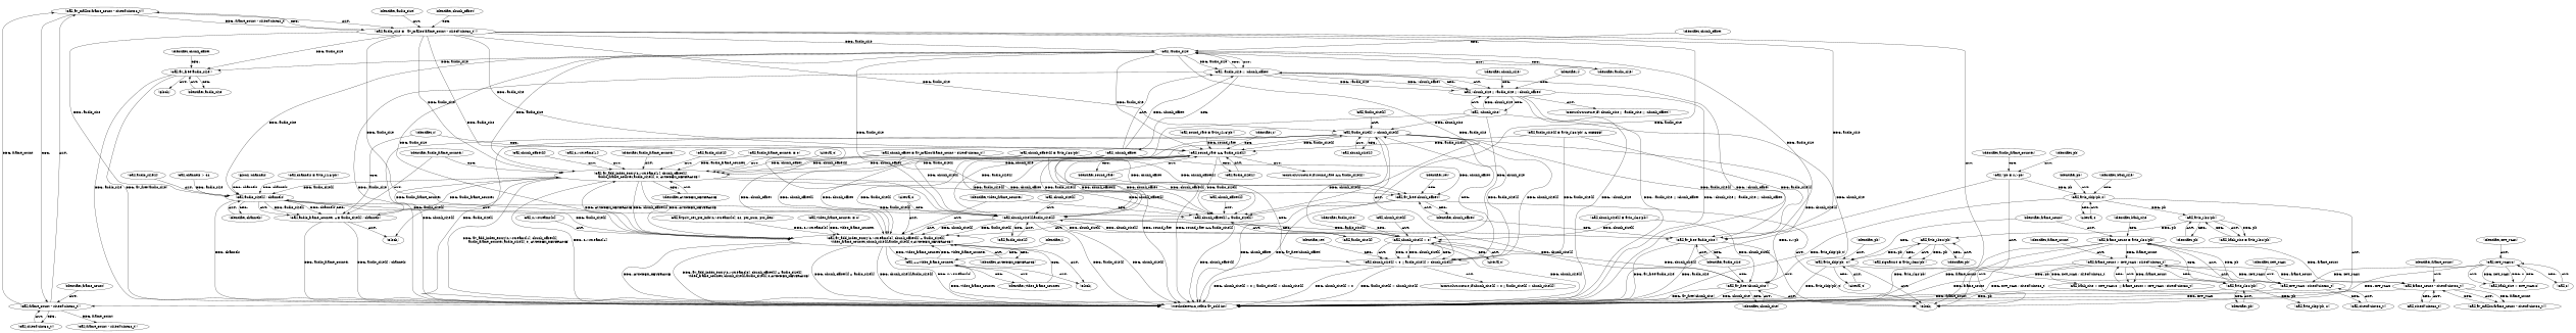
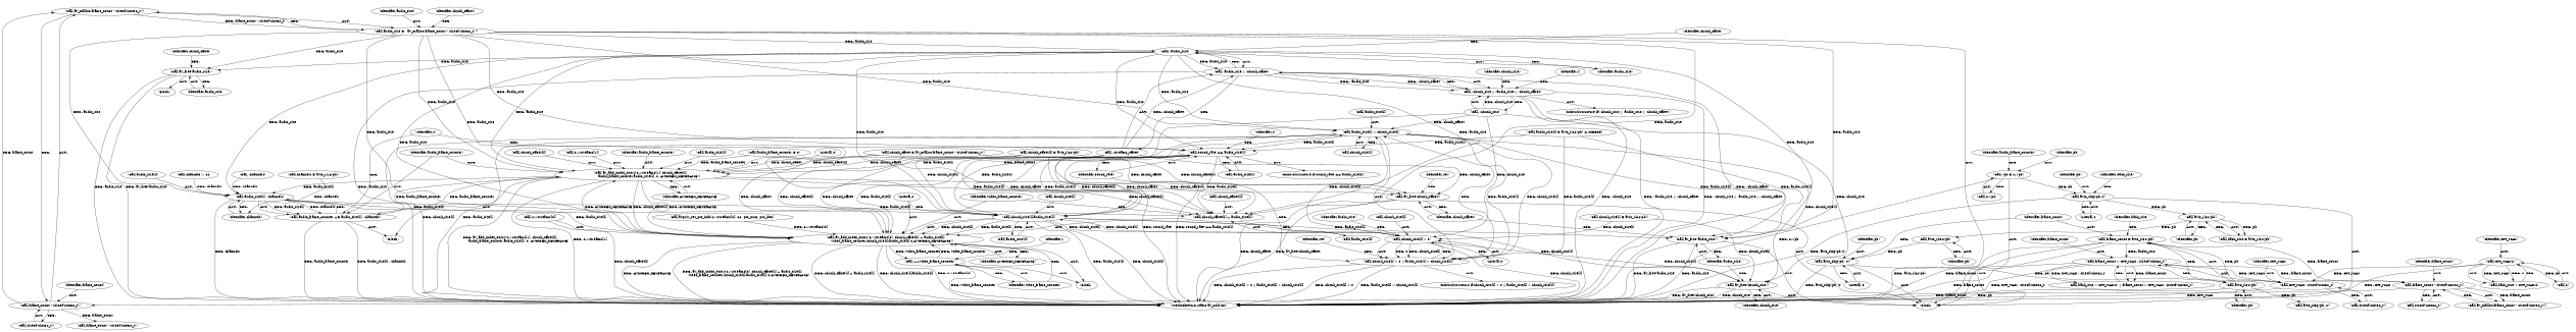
  digraph {
    n1 [label="(Call,av_malloc(frame_count * sizeof(uint32_t)))"]
    n2 [label="(Call,frame_count * sizeof(uint32_t))"]
    n3 [label="(Call,audio_size =   av_malloc(frame_count * sizeof(uint32_t)))"]
    n4 [label="(Call,sizeof(uint32_t))"]
    n5 [label="(Call,frame_count * sizeof(uint32_t))"]
    n6 [label="(Block,)"]
    n7 [label="(Call,!audio_size)"]
    n8 [label="(Call,av_free(audio_size))"]
    n9 [label="(Call,audio_size[i] > chunk_size[i])"]
    n10 [label="(Call,sound_rate && audio_size[i])"]
    n11 [label="(Call,av_add_index_entry(s->streams[1], chunk_offset[i],\n                audio_frame_counter,audio_size[i], 0, AVINDEX_KEYFRAME))"]
    n12 [label="(Call,audio_size[i] / channels)"]
    n13 [label="(Call,av_add_index_entry(s->streams[0], chunk_offset[i] + audio_size[i],\n            video_frame_counter,chunk_size[i]-audio_size[i],0,AVINDEX_KEYFRAME))"]
    n14 [label="(Call,chunk_offset[i] + audio_size[i])"]
    n15 [label="(Call,chunk_size[i]-audio_size[i])"]
    n16 [label="(Call,av_free(audio_size))"]
    n17 [label="(Call,frame_count * sizeof(uint32_t))"]
    n18 [label="(Call,av_malloc(frame_count * sizeof(uint32_t)))"]
    n19 [label="(Call,sizeof(uint32_t))"]
    n20 [label="(Call,frame_count > INT_MAX / sizeof(uint32_t))"]
    n21 [label="(Call,INT_MAX / sizeof(uint32_t))"]
    n22 [label="(Call,back_size > INT_MAX/2  || frame_count > INT_MAX / sizeof(uint32_t))"]
    n23 [label="(MethodReturn,static av_cold int)"]
    n24 [label="(Call,sizeof(uint32_t))"]
    n25 [label="(Call,frame_count = avio_rl32(pb))"]
    n26 [label="(Call,avio_rl32(pb))"]
    n27 [label="(Call,avio_skip(pb, 2))"]
    n28 [label="(Identifier,pb)"]
    n29 [label="(Call,avio_skip(pb, 4))"]
    n30 [label="(Literal,4)"]
    n31 [label="(Call,avio_rb32(pb))"]
-   n32 [label="(Call,signature = avio_rb32(pb))"]
    n33 [label="(Identifier,pb)"]
    n34 [label="(Call,avio_rl32(pb))"]
    n35 [label="(Call,back_size = avio_rl32(pb))"]
    n36 [label="(Identifier,pb)"]
    n37 [label="(Call,avio_skip(pb,4))"]
    n38 [label="(Literal,4)"]
    n39 [label="(Call,*pb = s->pb)"]
+   n40 [label="(Call,s->pb)"]
    n41 [label="(Call,INT_MAX/2)"]
    n42 [label="(Call,back_size > INT_MAX/2)"]
    n43 [label="(Call,2)"]
    n44 [label="(Call,!audio_size || !chunk_offset)"]
    n45 [label="(Identifier,audio_size)"]
    n46 [label="(Block,)"]
    n47 [label="(Identifier,audio_size)"]
    n48 [label="(Call,chunk_size[i] < 0 || audio_size[i] > chunk_size[i])"]
    n49 [label="(Call,av_free(chunk_size))"]
    n50 [label="(Call,chunk_size[i])"]
    n51 [label="(Identifier,sound_rate)"]
    n52 [label="(Call,audio_size[i])"]
    n53 [label="(ControlStructure,if(sound_rate && audio_size[i]))"]
    n54 [label="(Call,audio_frame_counter += audio_size[i] / channels)"]
    n55 [label="(Call,av_free(chunk_offset))"]
    n56 [label="(Block,)"]
    n57 [label="(Identifier,AVINDEX_KEYFRAME)"]
    n58 [label="(Identifier,channels)"]
    n59 [label="(Call,++video_frame_counter)"]
    n60 [label="(Block,)"]
    n61 [label="(Identifier,AVINDEX_KEYFRAME)"]
    n62 [label="(Call,audio_size[i])"]
    n63 [label="(Call,chunk_size[i] < 0)"]
    n64 [label="(Call,audio_size[i])"]
    n65 [label="(Identifier,audio_size)"]
    n66 [label="(Call,!chunk_size || !audio_size || !chunk_offset)"]
-   n67 [label="(Call,!chunk_offset)"]
+   n67 [label="(Call,!streams_offset)"]
    n68 [label="(ControlStructure,if(!chunk_size || !audio_size || !chunk_offset))"]
    n69 [label="(Call,!chunk_size)"]
    n70 [label="(ControlStructure,if(chunk_size[i] < 0 || audio_size[i] > chunk_size[i]))"]
    n71 [label="(Identifier,chunk_size)"]
    n72 [label="(Literal,0)"]
    n73 [label="(Identifier,chunk_offset)"]
    n74 [label="(Identifier,video_frame_counter)"]
    n75 [label="(Identifier,frame_count)"]
    n76 [label="(Call,chunk_size[i])"]
-   n77 [label="(Call,sound_rate = avio_rl16(pb))"]
    n78 [label="(Identifier,ret)"]
-   n79 [label="(Block,!channels)"]
+   n79 [label="(Call,!channels)"]
    n80 [label="(Identifier,INT_MAX)"]
    n81 [label="(Call,audio_size[i] = avio_rl32(pb) & 0xFFFF)"]
    n82 [label="(Identifier,i)"]
    n83 [label="(Call,channels = avio_rl16(pb))"]
    n84 [label="(Call,audio_size[i])"]
    n85 [label="(Identifier,chunk_offset)"]
    n86 [label="(Identifier,video_frame_counter)"]
    n87 [label="(Identifier,back_size)"]
    n88 [label="(Call,audio_size[i])"]
    n89 [label="(Identifier,frame_count)"]
    n90 [label="(Call,chunk_size[i] = avio_rl32(pb))"]
    n91 [label="(Identifier,frame_count)"]
    n92 [label="(Identifier,s)"]
    n93 [label="(Call,channels > 42)"]
    n94 [label="(Call,chunk_offset[i])"]
    n95 [label="(Identifier,audio_size)"]
    n96 [label="(Identifier,frame_count)"]
    n97 [label="(Call,audio_size[i])"]
    n98 [label="(Call,audio_frame_counter = 0)"]
    n99 [label="(Call,avpriv_set_pts_info(s->streams[0], 32, pts_num, pts_den))"]
    n100 [label="(Identifier,INT_MAX)"]
    n101 [label="(Identifier,ret)"]
    n102 [label="(Identifier,back_size)"]
    n103 [label="(Identifier,pb)"]
    n104 [label="(Literal,0)"]
    n105 [label="(Identifier,audio_frame_counter)"]
    n106 [label="(Call,chunk_offset[i] = avio_rl32(pb))"]
    n107 [label="(Identifier,audio_size)"]
    n108 [label="(Identifier,chunk_offset)"]
    n109 [label="(Call,chunk_size[i])"]
    n110 [label="(Identifier,s)"]
    n111 [label="(Identifier,pb)"]
    n112 [label="(Call,s->streams[0])"]
    n113 [label="(Call,chunk_offset[i])"]
    n114 [label="(Literal,0)"]
-   n115 [label="(Call,video_frame_counter = 0)"]
    n116 [label="(Call,s->streams[1])"]
    n117 [label="(Identifier,pb)"]
    n118 [label="(Call,chunk_offset = av_malloc(frame_count * sizeof(uint32_t)))"]
    n119 [label="(Identifier,chunk_size)"]
    n120 [label="(Identifier,i)"]
    n121 [label="(Identifier,chunk_offset)"]
    n122 [label="(Identifier,audio_frame_counter)"]
    n123 [label="(Identifier,audio_frame_counter)"]
    n1 -> n2 [label="CFG: "]
    n1 -> n3 [label="AST: "]
    n1 -> n3 [label="DDG: frame_count * sizeof(uint32_t)"]
    n2 -> n1 [label="AST: "]
    n2 -> n1 [label="DDG: frame_count"]
    n2 -> n4 [label="CFG: "]
    n2 -> n5 [label="DDG: frame_count"]
    n3 -> n1 [label="CFG: "]
    n3 -> n6 [label="AST: "]
    n3 -> n7 [label="DDG: audio_size"]
    n3 -> n8 [label="DDG: audio_size"]
    n3 -> n9 [label="DDG: audio_size"]
    n3 -> n10 [label="DDG: audio_size"]
    n3 -> n11 [label="DDG: audio_size"]
    n3 -> n12 [label="DDG: audio_size"]
    n3 -> n13 [label="DDG: audio_size"]
    n3 -> n14 [label="DDG: audio_size"]
    n3 -> n15 [label="DDG: audio_size"]
    n3 -> n16 [label="DDG: audio_size"]
    n4 -> n2 [label="AST: "]
    n7 -> n8 [label="DDG: audio_size"]
+   n7 -> n9 [label="DDG: audio_size"]
    n7 -> n10 [label="DDG: audio_size"]
    n7 -> n11 [label="DDG: audio_size"]
    n7 -> n12 [label="DDG: audio_size"]
    n7 -> n13 [label="DDG: audio_size"]
    n7 -> n14 [label="DDG: audio_size"]
    n7 -> n15 [label="DDG: audio_size"]
    n7 -> n16 [label="DDG: audio_size"]
    n7 -> n44 [label="AST: "]
    n7 -> n44 [label="DDG: audio_size"]
    n7 -> n45 [label="CFG: "]
    n8 -> n23 [label="DDG: av_free(audio_size)"]
    n8 -> n23 [label="DDG: audio_size"]
    n8 -> n46 [label="AST: "]
    n8 -> n47 [label="CFG: "]
    n9 -> n10 [label="DDG: audio_size[i]"]
    n9 -> n15 [label="DDG: chunk_size[i]"]
    n9 -> n16 [label="DDG: audio_size[i]"]
    n9 -> n23 [label="DDG: chunk_size[i]"]
    n9 -> n23 [label="DDG: audio_size[i]"]
    n9 -> n48 [label="AST: "]
    n9 -> n48 [label="DDG: audio_size[i]"]
    n9 -> n48 [label="DDG: chunk_size[i]"]
    n9 -> n49 [label="DDG: chunk_size[i]"]
    n9 -> n50 [label="CFG: "]
    n10 -> n11 [label="DDG: audio_size[i]"]
    n10 -> n13 [label="DDG: audio_size[i]"]
    n10 -> n14 [label="DDG: audio_size[i]"]
    n10 -> n15 [label="DDG: audio_size[i]"]
    n10 -> n23 [label="DDG: sound_rate"]
    n10 -> n23 [label="DDG: sound_rate && audio_size[i]"]
    n10 -> n51 [label="CFG: "]
    n10 -> n52 [label="CFG: "]
    n10 -> n53 [label="AST: "]
    n11 -> n12 [label="DDG: audio_size[i]"]
    n11 -> n13 [label="DDG: chunk_offset[i]"]
    n11 -> n13 [label="DDG: AVINDEX_KEYFRAME"]
    n11 -> n14 [label="DDG: chunk_offset[i]"]
    n11 -> n23 [label="DDG: av_add_index_entry(s->streams[1], chunk_offset[i],\n                audio_frame_counter,audio_size[i], 0, AVINDEX_KEYFRAME)"]
    n11 -> n23 [label="DDG: s->streams[1]"]
    n11 -> n54 [label="DDG: audio_frame_counter"]
    n11 -> n55 [label="DDG: chunk_offset[i]"]
    n11 -> n56 [label="AST: "]
    n11 -> n57 [label="CFG: "]
    n12 -> n13 [label="DDG: audio_size[i]"]
    n12 -> n14 [label="DDG: audio_size[i]"]
    n12 -> n15 [label="DDG: audio_size[i]"]
    n12 -> n23 [label="DDG: channels"]
    n12 -> n54 [label="AST: "]
    n12 -> n54 [label="DDG: audio_size[i]"]
    n12 -> n54 [label="DDG: channels"]
    n12 -> n58 [label="CFG: "]
    n13 -> n11 [label="DDG: AVINDEX_KEYFRAME"]
    n13 -> n23 [label="DDG: AVINDEX_KEYFRAME"]
    n13 -> n23 [label="DDG: av_add_index_entry(s->streams[0], chunk_offset[i] + audio_size[i],\n            video_frame_counter,chunk_size[i]-audio_size[i],0,AVINDEX_KEYFRAME)"]
    n13 -> n23 [label="DDG: chunk_offset[i] + audio_size[i]"]
    n13 -> n23 [label="DDG: chunk_size[i]-audio_size[i]"]
    n13 -> n23 [label="DDG: s->streams[0]"]
    n13 -> n59 [label="DDG: video_frame_counter"]
    n13 -> n60 [label="AST: "]
    n13 -> n61 [label="CFG: "]
    n14 -> n13 [label="AST: "]
-   n14 -> n23 [label="DDG: chunk_offset[i]"]
+   n112 -> n23 [label="DDG: chunk_offset[i]"]
    n14 -> n62 [label="CFG: "]
    n15 -> n9 [label="DDG: audio_size[i]"]
    n15 -> n10 [label="DDG: audio_size[i]"]
    n15 -> n13 [label="AST: "]
    n15 -> n13 [label="DDG: chunk_size[i]"]
    n15 -> n13 [label="DDG: audio_size[i]"]
    n15 -> n16 [label="DDG: audio_size[i]"]
    n15 -> n23 [label="DDG: audio_size[i]"]
    n15 -> n23 [label="DDG: chunk_size[i]"]
    n15 -> n49 [label="DDG: chunk_size[i]"]
    n15 -> n63 [label="DDG: chunk_size[i]"]
    n15 -> n64 [label="CFG: "]
    n16 -> n6 [label="AST: "]
    n16 -> n23 [label="DDG: av_free(audio_size)"]
    n16 -> n23 [label="DDG: audio_size"]
    n16 -> n65 [label="CFG: "]
    n17 -> n2 [label="DDG: frame_count"]
    n17 -> n18 [label="AST: "]
    n17 -> n18 [label="DDG: frame_count"]
    n17 -> n19 [label="CFG: "]
    n18 -> n17 [label="CFG: "]
    n19 -> n17 [label="AST: "]
    n20 -> n17 [label="DDG: frame_count"]
    n20 -> n21 [label="CFG: "]
    n20 -> n22 [label="AST: "]
    n20 -> n22 [label="DDG: frame_count"]
    n20 -> n22 [label="DDG: INT_MAX / sizeof(uint32_t)"]
    n20 -> n23 [label="DDG: frame_count"]
    n20 -> n23 [label="DDG: INT_MAX / sizeof(uint32_t)"]
    n21 -> n20 [label="AST: "]
    n21 -> n20 [label="DDG: INT_MAX"]
    n21 -> n23 [label="DDG: INT_MAX"]
    n21 -> n24 [label="CFG: "]
    n22 -> n20 [label="CFG: "]
    n24 -> n21 [label="AST: "]
    n25 -> n6 [label="AST: "]
    n25 -> n17 [label="DDG: frame_count"]
-   n25 -> n20 [label="DDG: frame_count"]
+   n25 -> n20 [label="DDG: audio_size"]
    n25 -> n23 [label="DDG: avio_rl32(pb)"]
    n25 -> n23 [label="DDG: frame_count"]
    n25 -> n26 [label="CFG: "]
    n26 -> n23 [label="DDG: pb"]
    n26 -> n25 [label="AST: "]
    n26 -> n25 [label="DDG: pb"]
    n26 -> n27 [label="DDG: pb"]
    n26 -> n28 [label="CFG: "]
    n28 -> n26 [label="AST: "]
    n29 -> n6 [label="AST: "]
    n29 -> n23 [label="DDG: avio_skip(pb, 4)"]
    n29 -> n26 [label="DDG: pb"]
    n29 -> n30 [label="CFG: "]
    n30 -> n29 [label="AST: "]
    n31 -> n29 [label="DDG: pb"]
-   n31 -> n32 [label="AST: "]
-   n31 -> n32 [label="DDG: pb"]
    n31 -> n33 [label="CFG: "]
-   n32 -> n31 [label="CFG: "]
    n33 -> n31 [label="AST: "]
    n34 -> n31 [label="DDG: pb"]
    n34 -> n35 [label="AST: "]
    n34 -> n35 [label="DDG: pb"]
    n34 -> n36 [label="CFG: "]
    n35 -> n34 [label="CFG: "]
    n36 -> n34 [label="AST: "]
    n37 -> n6 [label="AST: "]
    n37 -> n23 [label="DDG: avio_skip(pb,4)"]
    n37 -> n34 [label="DDG: pb"]
    n37 -> n38 [label="CFG: "]
    n38 -> n37 [label="AST: "]
    n39 -> n6 [label="AST: "]
    n39 -> n23 [label="DDG: s->pb"]
    n39 -> n37 [label="DDG: pb"]
+   n39 -> n40 [label="CFG: "]
+   n40 -> n39 [label="AST: "]
    n41 -> n21 [label="DDG: INT_MAX"]
    n41 -> n23 [label="DDG: INT_MAX"]
    n41 -> n42 [label="AST: "]
    n41 -> n42 [label="DDG: INT_MAX"]
    n41 -> n42 [label="DDG: 2"]
-   n41 -> n43 [label="CFG: "]
+   n41 -> n43 [label="DDG: pb"]
    n42 -> n41 [label="CFG: "]
    n43 -> n41 [label="AST: "]
    n44 -> n7 [label="CFG: "]
    n44 -> n23 [label="DDG: !chunk_offset"]
    n44 -> n23 [label="DDG: !audio_size"]
    n44 -> n66 [label="AST: "]
    n44 -> n66 [label="DDG: !audio_size"]
    n44 -> n66 [label="DDG: !chunk_offset"]
    n44 -> n67 [label="CFG: "]
    n45 -> n7 [label="AST: "]
    n47 -> n8 [label="AST: "]
    n48 -> n9 [label="CFG: "]
    n48 -> n23 [label="DDG: chunk_size[i] < 0"]
    n48 -> n23 [label="DDG: audio_size[i] > chunk_size[i]"]
    n48 -> n23 [label="DDG: chunk_size[i] < 0 || audio_size[i] > chunk_size[i]"]
    n48 -> n63 [label="CFG: "]
    n48 -> n70 [label="AST: "]
    n49 -> n6 [label="AST: "]
    n49 -> n23 [label="DDG: av_free(chunk_size)"]
    n49 -> n23 [label="DDG: chunk_size"]
    n49 -> n71 [label="CFG: "]
    n50 -> n9 [label="AST: "]
    n51 -> n10 [label="AST: "]
    n51 -> n48 [label="CFG: "]
    n52 -> n10 [label="AST: "]
    n54 -> n11 [label="DDG: audio_frame_counter"]
    n54 -> n12 [label="CFG: "]
    n54 -> n23 [label="DDG: audio_frame_counter"]
    n54 -> n23 [label="DDG: audio_size[i] / channels"]
    n54 -> n56 [label="AST: "]
    n55 -> n6 [label="AST: "]
    n55 -> n23 [label="DDG: chunk_offset"]
    n55 -> n23 [label="DDG: av_free(chunk_offset)"]
    n55 -> n73 [label="CFG: "]
    n57 -> n11 [label="AST: "]
    n58 -> n12 [label="AST: "]
    n59 -> n13 [label="DDG: video_frame_counter"]
    n59 -> n23 [label="DDG: video_frame_counter"]
    n59 -> n60 [label="AST: "]
    n59 -> n74 [label="CFG: "]
    n61 -> n13 [label="AST: "]
    n62 -> n14 [label="AST: "]
    n63 -> n9 [label="DDG: chunk_size[i]"]
    n63 -> n15 [label="DDG: chunk_size[i]"]
    n63 -> n23 [label="DDG: chunk_size[i]"]
    n63 -> n48 [label="AST: "]
    n63 -> n48 [label="DDG: chunk_size[i]"]
    n63 -> n48 [label="DDG: 0"]
    n63 -> n49 [label="DDG: chunk_size[i]"]
    n63 -> n72 [label="CFG: "]
    n64 -> n15 [label="AST: "]
    n65 -> n16 [label="AST: "]
    n65 -> n49 [label="CFG: "]
    n66 -> n23 [label="DDG: !chunk_size"]
    n66 -> n23 [label="DDG: !audio_size || !chunk_offset"]
    n66 -> n23 [label="DDG: !chunk_size || !audio_size || !chunk_offset"]
    n66 -> n44 [label="CFG: "]
    n66 -> n68 [label="AST: "]
    n66 -> n69 [label="CFG: "]
    n67 -> n11 [label="DDG: chunk_offset"]
    n67 -> n13 [label="DDG: chunk_offset"]
    n67 -> n14 [label="DDG: chunk_offset"]
    n67 -> n44 [label="AST: "]
    n67 -> n44 [label="DDG: chunk_offset"]
    n67 -> n55 [label="DDG: chunk_offset"]
-   n69 -> n9 [label="DDG: chunk_size"]
-   n69 -> n15 [label="DDG: chunk_size"]
+   n69 -> n9 [label="DDG: chunk_offset"]
+   n69 -> n15 [label="DDG: frame_count"]
    n69 -> n49 [label="DDG: chunk_size"]
    n69 -> n63 [label="DDG: chunk_size"]
    n69 -> n66 [label="AST: "]
    n69 -> n66 [label="DDG: chunk_size"]
    n71 -> n49 [label="AST: "]
    n72 -> n63 [label="AST: "]
    n73 -> n16 [label="CFG: "]
    n73 -> n55 [label="AST: "]
    n74 -> n13 [label="CFG: "]
    n74 -> n59 [label="AST: "]
    n75 -> n17 [label="AST: "]
    n76 -> n15 [label="AST: "]
-   n77 -> n10 [label="DDG: sound_rate"]
    n78 -> n55 [label="CFG: "]
    n79 -> n12 [label="DDG: channels"]
    n80 -> n21 [label="AST: "]
    n81 -> n10 [label="DDG: audio_size[i]"]
    n81 -> n16 [label="DDG: audio_size[i]"]
    n81 -> n48 [label="DDG: audio_size[i]"]
    n82 -> n59 [label="CFG: "]
-   n83 -> n12 [label="DDG: channels"]
+   n83 -> n58 [label="DDG: channels"]
    n84 -> n12 [label="AST: "]
    n85 -> n7 [label="CFG: "]
    n86 -> n13 [label="AST: "]
    n86 -> n14 [label="CFG: "]
    n87 -> n25 [label="CFG: "]
    n88 -> n9 [label="AST: "]
    n89 -> n2 [label="AST: "]
    n90 -> n49 [label="DDG: chunk_size[i]"]
    n90 -> n63 [label="DDG: chunk_size[i]"]
    n91 -> n25 [label="AST: "]
    n91 -> n29 [label="CFG: "]
    n92 -> n10 [label="CFG: "]
-   n93 -> n12 [label="DDG: audio_size"]
+   n93 -> n12 [label="DDG: channels"]
    n94 -> n14 [label="AST: "]
    n95 -> n3 [label="AST: "]
    n96 -> n20 [label="AST: "]
    n97 -> n11 [label="AST: "]
    n98 -> n11 [label="DDG: audio_frame_counter"]
    n99 -> n13 [label="DDG: s->streams[0]"]
    n100 -> n41 [label="AST: "]
    n101 -> n48 [label="CFG: "]
    n102 -> n37 [label="CFG: "]
    n103 -> n29 [label="AST: "]
    n104 -> n11 [label="AST: "]
    n105 -> n39 [label="CFG: "]
    n106 -> n11 [label="DDG: chunk_offset[i]"]
    n106 -> n13 [label="DDG: chunk_offset[i]"]
    n106 -> n14 [label="DDG: chunk_offset[i]"]
    n106 -> n55 [label="DDG: chunk_offset[i]"]
    n107 -> n63 [label="CFG: "]
    n108 -> n8 [label="CFG: "]
    n109 -> n63 [label="AST: "]
    n110 -> n10 [label="CFG: "]
    n110 -> n54 [label="CFG: "]
    n111 -> n39 [label="AST: "]
    n112 -> n13 [label="AST: "]
    n113 -> n11 [label="AST: "]
    n114 -> n13 [label="AST: "]
    n114 -> n15 [label="CFG: "]
-   n115 -> n13 [label="DDG: video_frame_counter"]
    n116 -> n11 [label="AST: "]
    n117 -> n37 [label="AST: "]
    n118 -> n11 [label="DDG: chunk_offset"]
    n118 -> n13 [label="DDG: chunk_offset"]
    n118 -> n14 [label="DDG: chunk_offset"]
    n118 -> n55 [label="DDG: chunk_offset"]
    n119 -> n66 [label="CFG: "]
    n120 -> n66 [label="CFG: "]
    n121 -> n3 [label="CFG: "]
    n122 -> n11 [label="AST: "]
    n123 -> n11 [label="CFG: "]
    n123 -> n54 [label="AST: "]
  }
